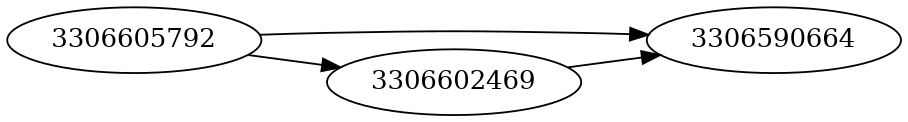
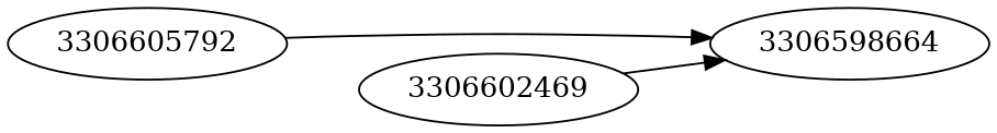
  strict digraph {
    rankdir=LR
    3306605792
-   3306598664 [label=3306590664]
+   3306598664
    n3 [label=3306602469]
    3306605792 -> 3306598664
-   3306605792 -> n3
    n3 -> 3306598664
  }
